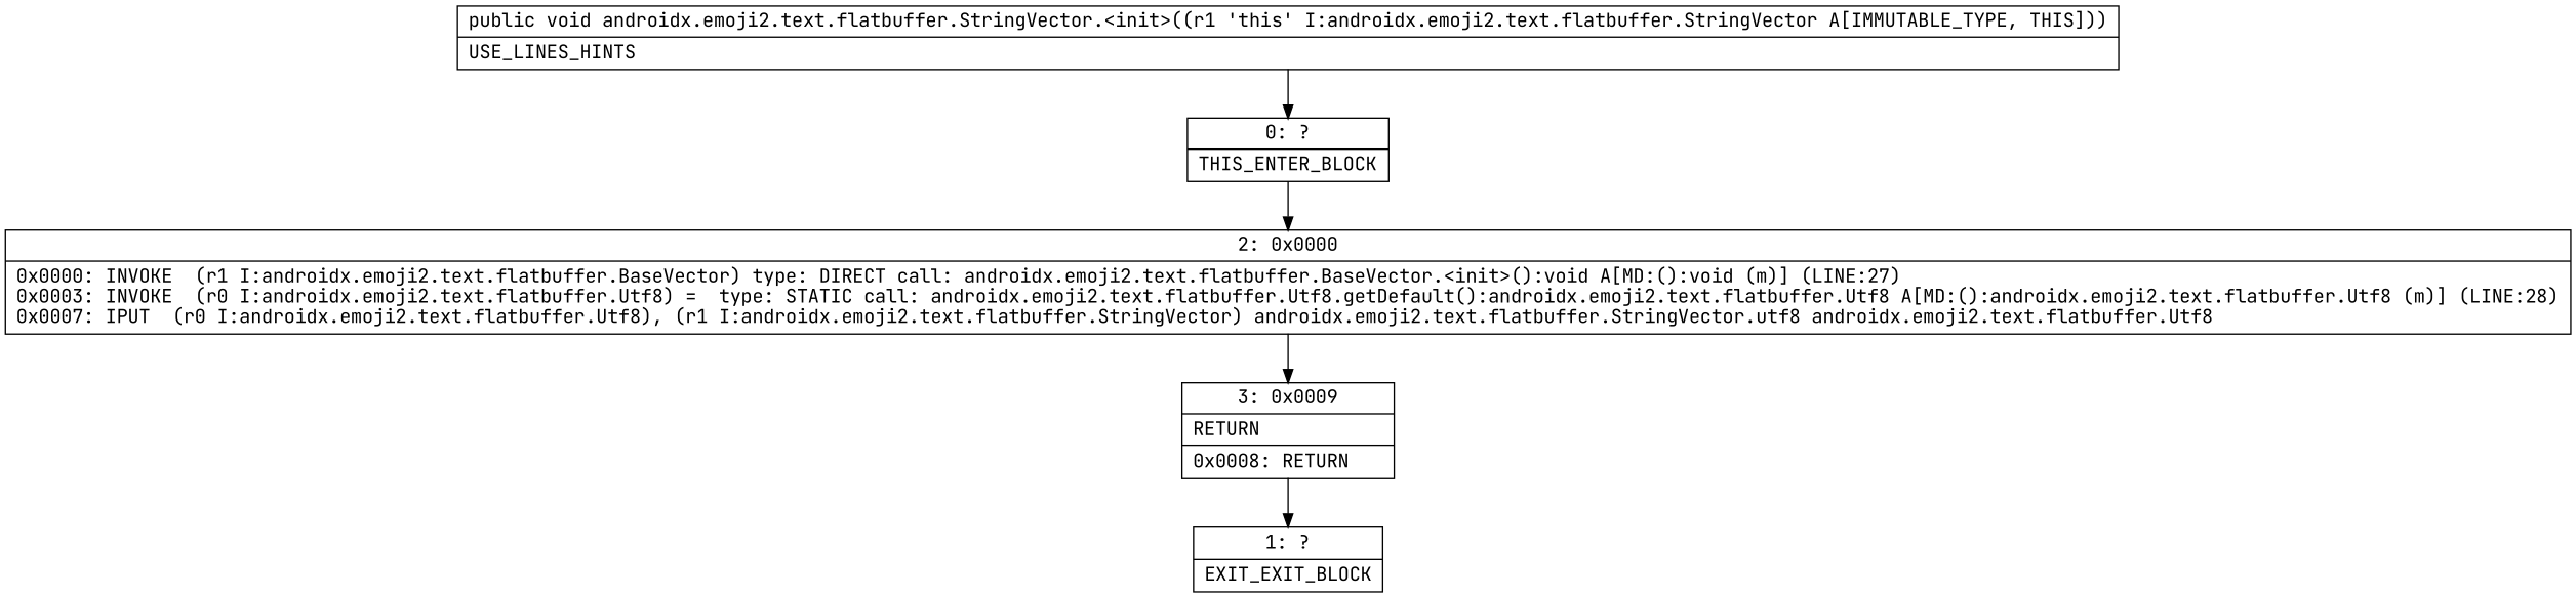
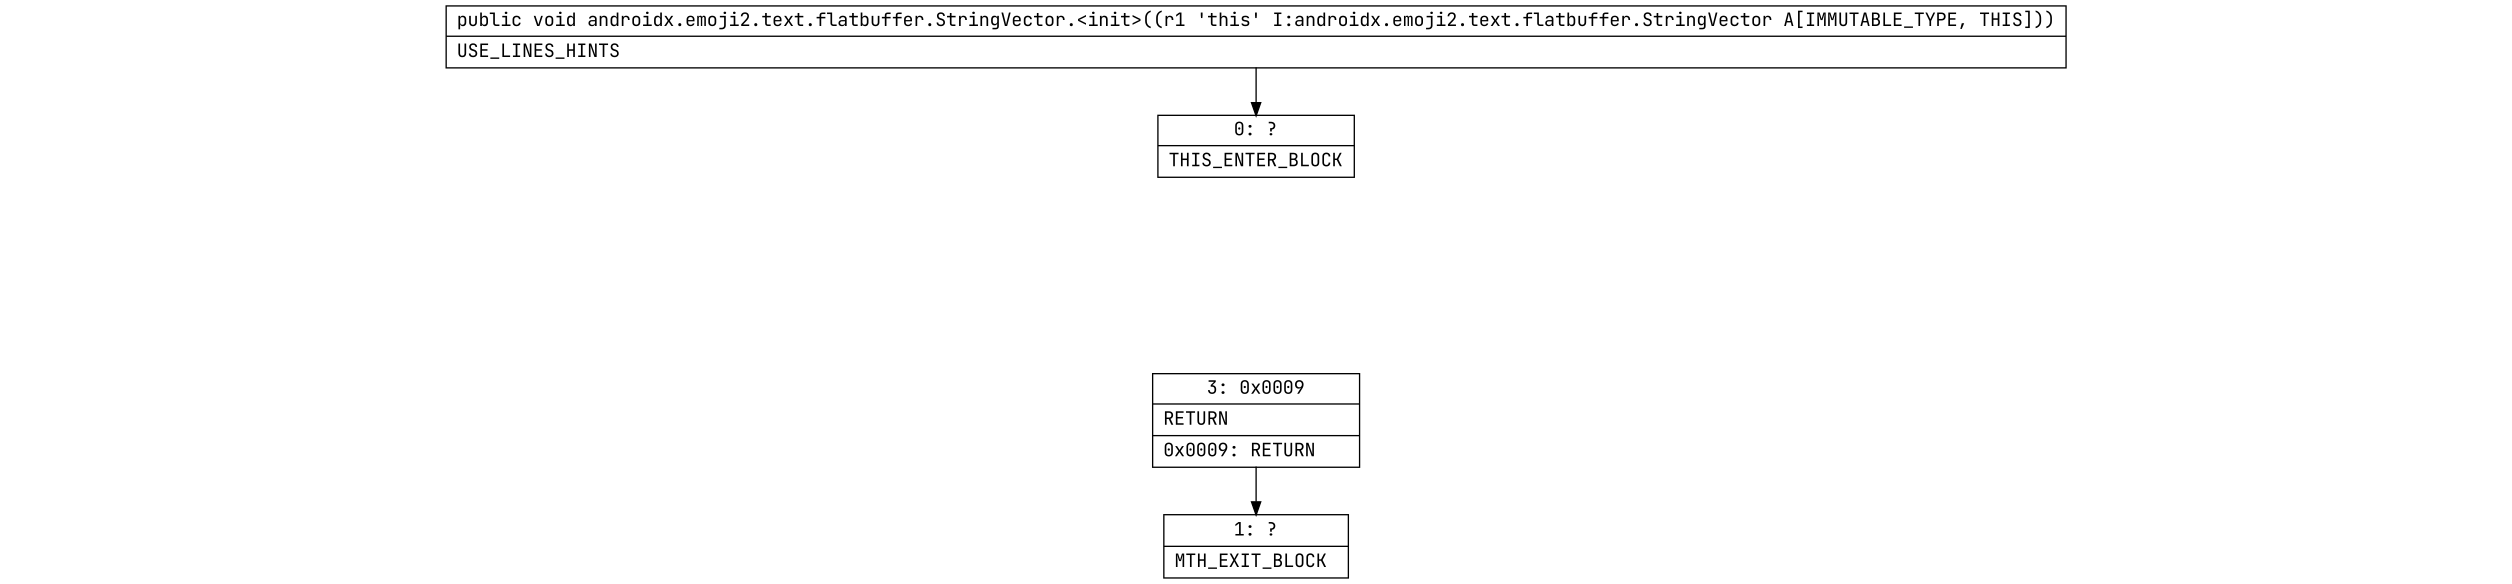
  digraph {
    fontname="JetBrains Mono"
    node [fontname="JetBrains Mono" shape=record]
    edge [fontname="JetBrains Mono"]
    n1 [label="{0\:\ ?|THIS_ENTER_BLOCK\l}"]
-   n2 [label="{2\:\ 0x0000|0x0000: INVOKE  (r1 I:androidx.emoji2.text.flatbuffer.BaseVector) type: DIRECT call: androidx.emoji2.text.flatbuffer.BaseVector.\<init\>():void A[MD:():void (m)] (LINE:27)\l0x0003: INVOKE  (r0 I:androidx.emoji2.text.flatbuffer.Utf8) =  type: STATIC call: androidx.emoji2.text.flatbuffer.Utf8.getDefault():androidx.emoji2.text.flatbuffer.Utf8 A[MD:():androidx.emoji2.text.flatbuffer.Utf8 (m)] (LINE:28)\l0x0007: IPUT  (r0 I:androidx.emoji2.text.flatbuffer.Utf8), (r1 I:androidx.emoji2.text.flatbuffer.StringVector) androidx.emoji2.text.flatbuffer.StringVector.utf8 androidx.emoji2.text.flatbuffer.Utf8 \l}"]
-   n3 [label="{3\:\ 0x0009|RETURN\l|0x0008: RETURN   \l}"]
-   n4 [label="{1\:\ ?|EXIT_EXIT_BLOCK\l}"]
+   n3 [label="{3\:\ 0x0009|RETURN\l|0x0009: RETURN   \l}"]
+   n4 [label="{1\:\ ?|MTH_EXIT_BLOCK\l}"]
    n5 [label="{public void androidx.emoji2.text.flatbuffer.StringVector.\<init\>((r1 'this' I:androidx.emoji2.text.flatbuffer.StringVector A[IMMUTABLE_TYPE, THIS]))  | USE_LINES_HINTS\l}"]
-   n1 -> n2
-   n2 -> n3
    n3 -> n4
    n5 -> n1
  }
